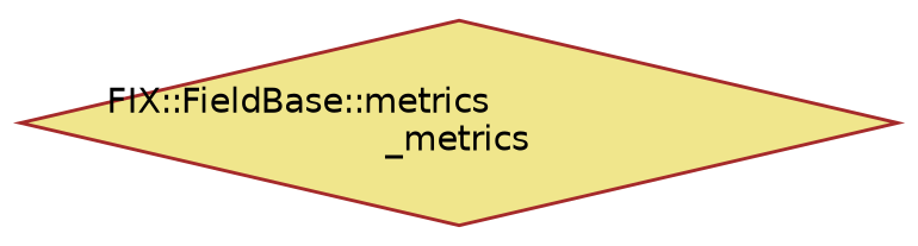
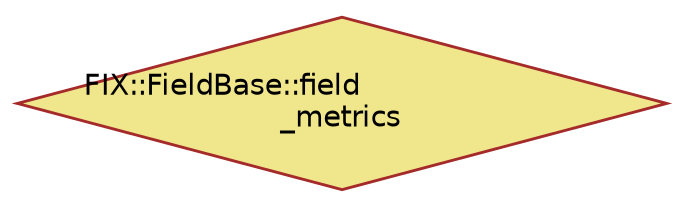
  digraph {
    rankdir=LR
-   n1 [color=brown fillcolor=khaki fontname=Helvetica fontsize=10 height=0.2 label="FIX::FieldBase::metrics\l_metrics" shape=diamond style=filled width=0.4]
+   n1 [color=brown fillcolor=khaki fontname=Helvetica fontsize=10 height=0.2 label="FIX::FieldBase::field\l_metrics" shape=diamond style=filled width=0.4]
  }
